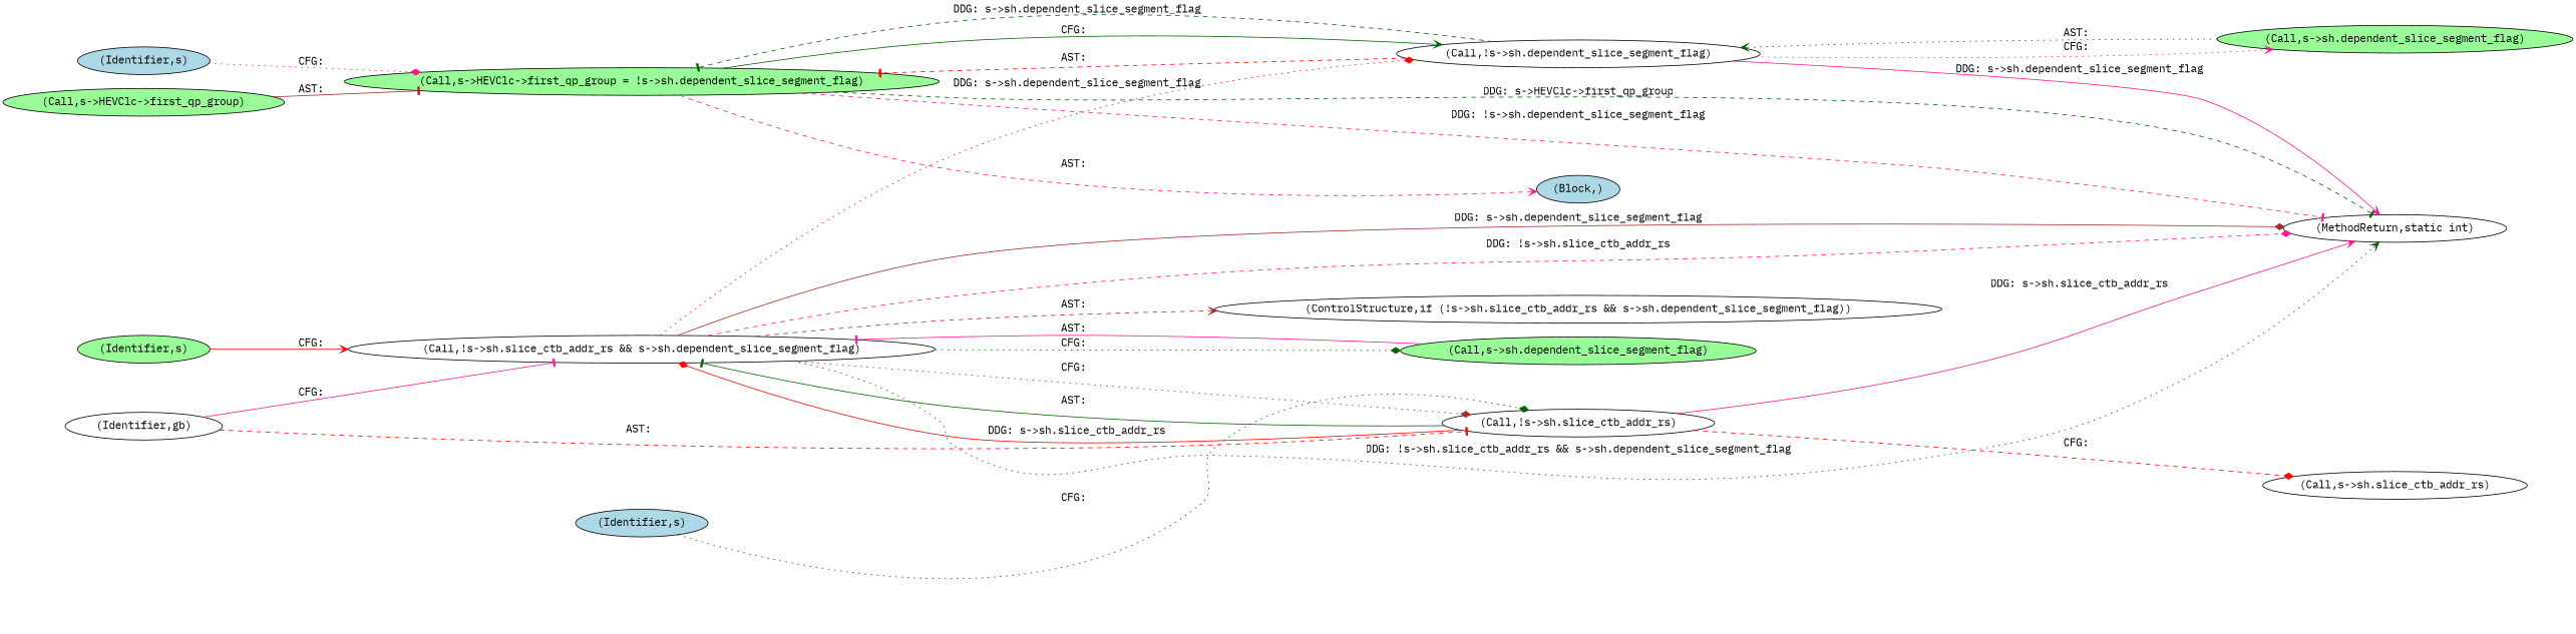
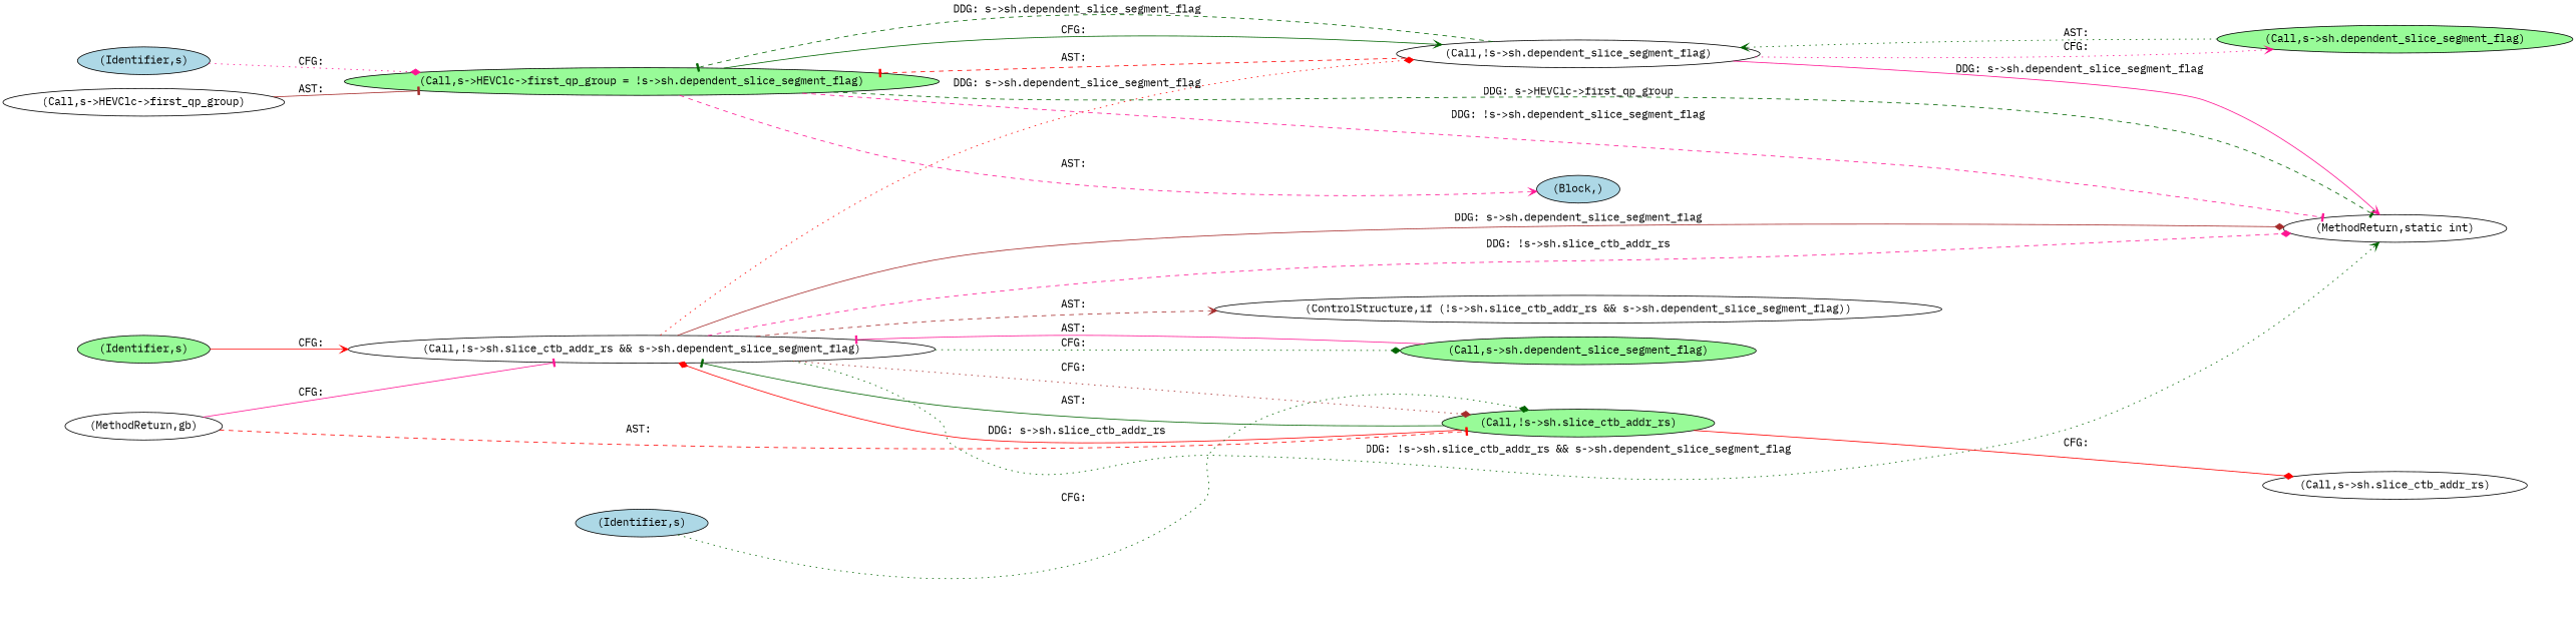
  digraph {
    fontname="IBM Plex Mono"
    rankdir=LR
    node [fillcolor=palegreen fontname="IBM Plex Mono" style=filled]
    edge [arrowhead=vee color=deeppink fontname="IBM Plex Mono" style=solid]
    n1 [label="(Call,s->HEVClc->first_qp_group = !s->sh.dependent_slice_segment_flag)"]
    n2 [fillcolor=white label="(Call,!s->sh.dependent_slice_segment_flag)"]
    n3 [fillcolor=lightblue label="(Block,)"]
    n4 [fillcolor=white label="(MethodReturn,static int)"]
    n5 [label="(Call,s->sh.dependent_slice_segment_flag)"]
    n6 [fillcolor=white label="(Call,!s->sh.slice_ctb_addr_rs && s->sh.dependent_slice_segment_flag)"]
-   n7 [fillcolor=white label="(Call,!s->sh.slice_ctb_addr_rs)"]
+   n7 [label="(Call,!s->sh.slice_ctb_addr_rs)"]
    n8 [fillcolor=white label="(ControlStructure,if (!s->sh.slice_ctb_addr_rs && s->sh.dependent_slice_segment_flag))"]
    n9 [label="(Call,s->sh.dependent_slice_segment_flag)"]
    n10 [fillcolor=white label="(Call,s->sh.slice_ctb_addr_rs)"]
    n11 [fillcolor=lightblue label="(Identifier,s)"]
-   n12 [label="(Call,s->HEVClc->first_qp_group)"]
+   n12 [fillcolor=white label="(Call,s->HEVClc->first_qp_group)"]
    n13 [label="(Identifier,s)"]
-   n14 [fillcolor=white label="(Identifier,gb)"]
+   n14 [fillcolor=white label="(MethodReturn,gb)"]
    n15 [fillcolor=lightblue label="(Identifier,s)"]
    n1 -> n2 [color=darkgreen label="CFG: "]
    n1 -> n3 [label="AST: " style=dashed]
    n1 -> n4 [arrowhead=tee color=darkgreen label="DDG: s->HEVClc->first_qp_group" style=dashed]
    n1 -> n4 [arrowhead=tee label="DDG: !s->sh.dependent_slice_segment_flag" style=dashed]
    n2 -> n1 [arrowhead=tee color=red label="AST: " style=dashed]
    n2 -> n1 [arrowhead=tee color=darkgreen label="DDG: s->sh.dependent_slice_segment_flag" style=dashed]
    n2 -> n4 [label="DDG: s->sh.dependent_slice_segment_flag"]
    n2 -> n5 [label="CFG: " style=dotted]
    n5 -> n2 [color=darkgreen label="AST: " style=dotted]
    n6 -> n2 [arrowhead=diamond color=red label="DDG: s->sh.dependent_slice_segment_flag" style=dotted]
    n6 -> n4 [arrowhead=diamond color=brown label="DDG: s->sh.dependent_slice_segment_flag"]
    n6 -> n4 [arrowhead=diamond label="DDG: !s->sh.slice_ctb_addr_rs" style=dashed]
    n6 -> n4 [color=darkgreen label="DDG: !s->sh.slice_ctb_addr_rs && s->sh.dependent_slice_segment_flag" style=dotted]
    n6 -> n7 [arrowhead=diamond color=brown label="CFG: " style=dotted]
    n6 -> n8 [color=brown label="AST: " style=dashed]
    n6 -> n9 [arrowhead=diamond color=darkgreen label="CFG: " style=dotted]
-   n7 -> n4 [label="DDG: s->sh.slice_ctb_addr_rs"]
    n7 -> n6 [arrowhead=tee color=darkgreen label="AST: "]
    n7 -> n6 [arrowhead=diamond color=red label="DDG: s->sh.slice_ctb_addr_rs"]
-   n7 -> n10 [arrowhead=diamond color=red label="CFG: " style=dashed]
+   n7 -> n10 [arrowhead=diamond color=red label="CFG: "]
    n9 -> n6 [arrowhead=tee label="AST: "]
    n11 -> n7 [arrowhead=diamond color=darkgreen label="CFG: " style=dotted]
    n12 -> n1 [arrowhead=tee color=brown label="AST: "]
    n13 -> n6 [color=red label="CFG: "]
    n14 -> n6 [arrowhead=tee label="CFG: "]
    n14 -> n7 [arrowhead=tee color=red label="AST: " style=dashed]
    n15 -> n1 [arrowhead=diamond label="CFG: " style=dotted]
  }
